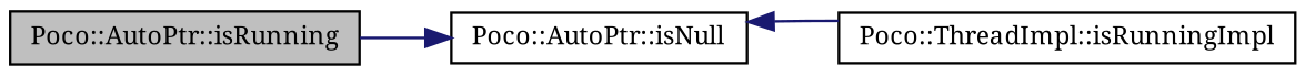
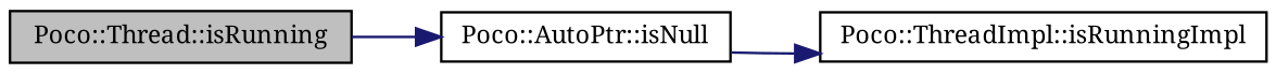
  digraph {
    fontname="Noto Serif"
    rankdir=LR
    node [color=black fillcolor=white fontname="Noto Serif" fontsize=10 shape=record style=filled]
    edge [color=midnightblue fontname="Noto Serif" fontsize=10 labelfontname=Helvetica labelfontsize=10 style=solid]
-   n1 [fillcolor=grey75 fontcolor=black height=0.2 label="Poco::AutoPtr::isRunning" width=0.4]
+   n1 [fillcolor=grey75 fontcolor=black height=0.2 label="Poco::Thread::isRunning" width=0.4]
    n2 [height=0.2 label="Poco::AutoPtr::isNull" width=0.4]
    n3 [height=0.2 label="Poco::ThreadImpl::isRunningImpl" width=0.4]
    n1 -> n2
-   n3 -> n2
+   n2 -> n3
  }
